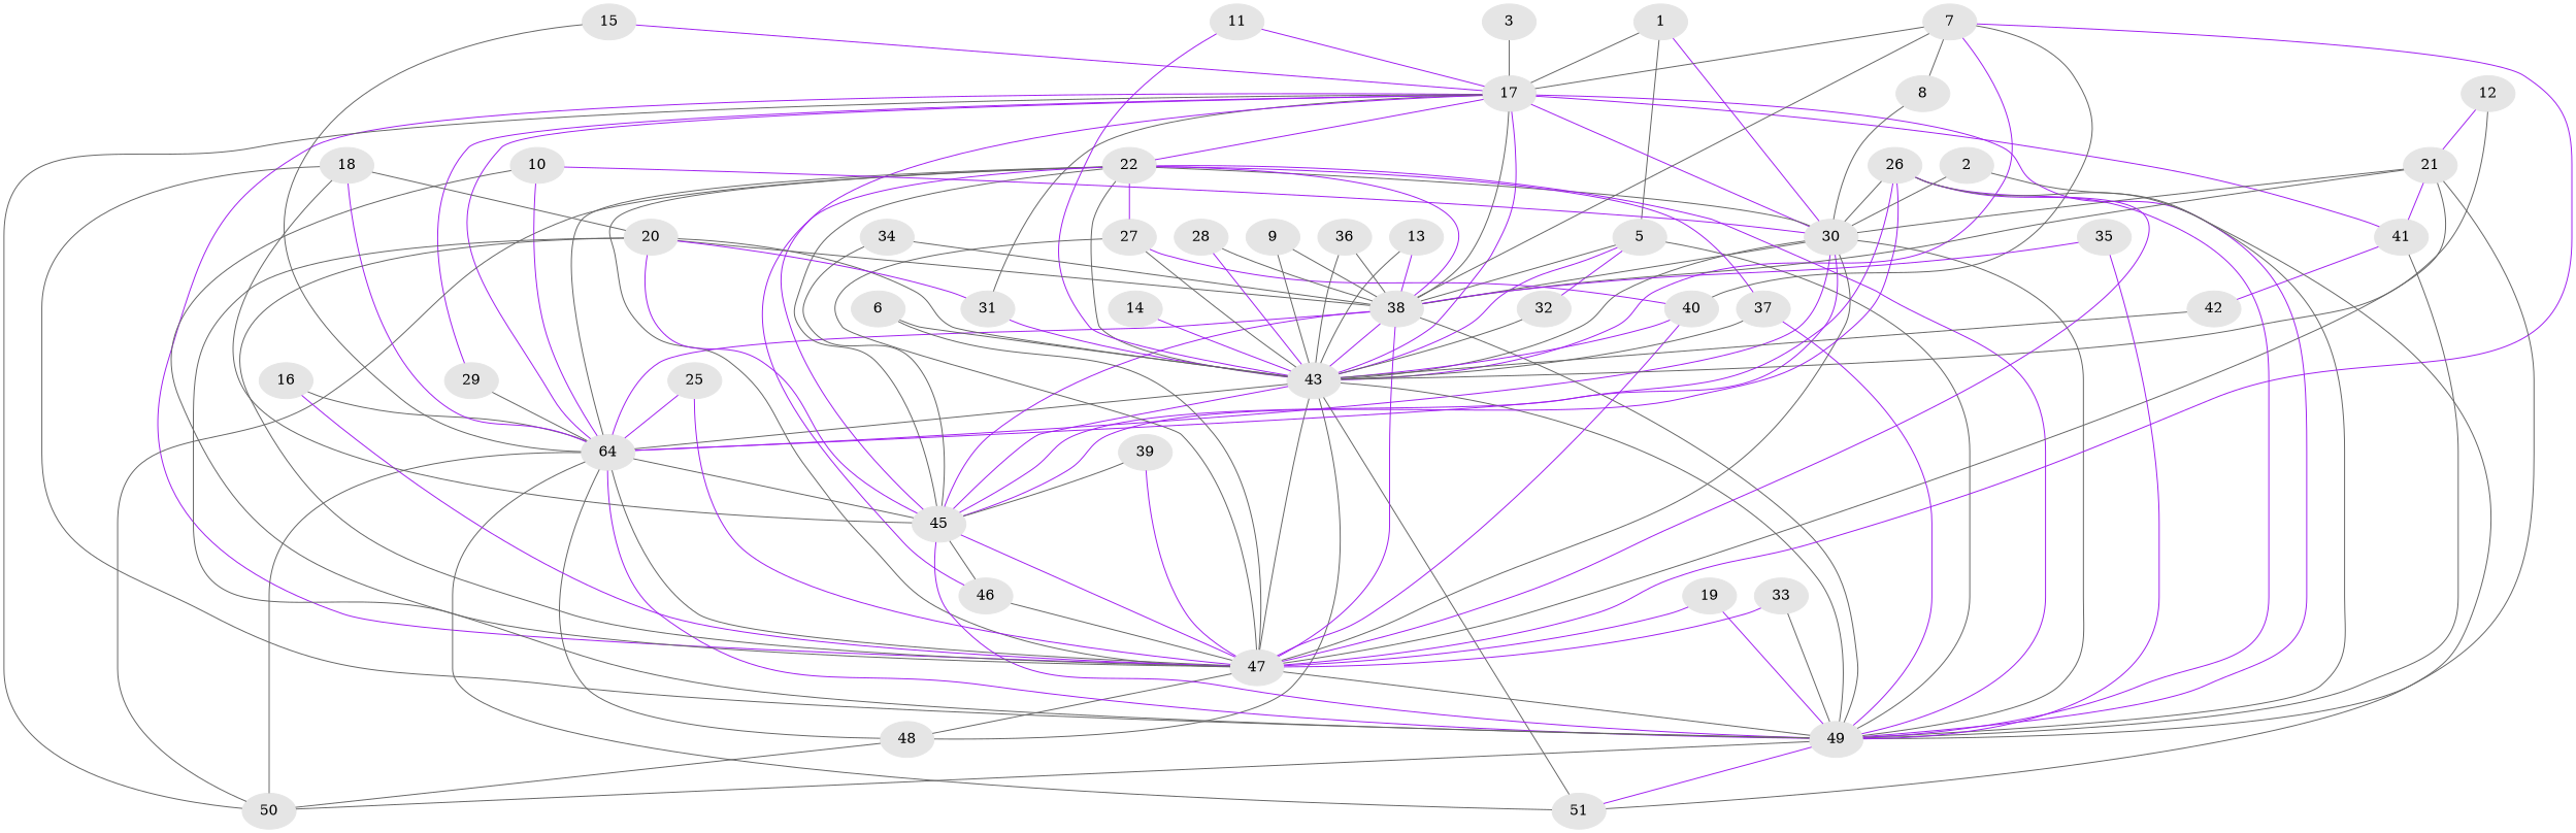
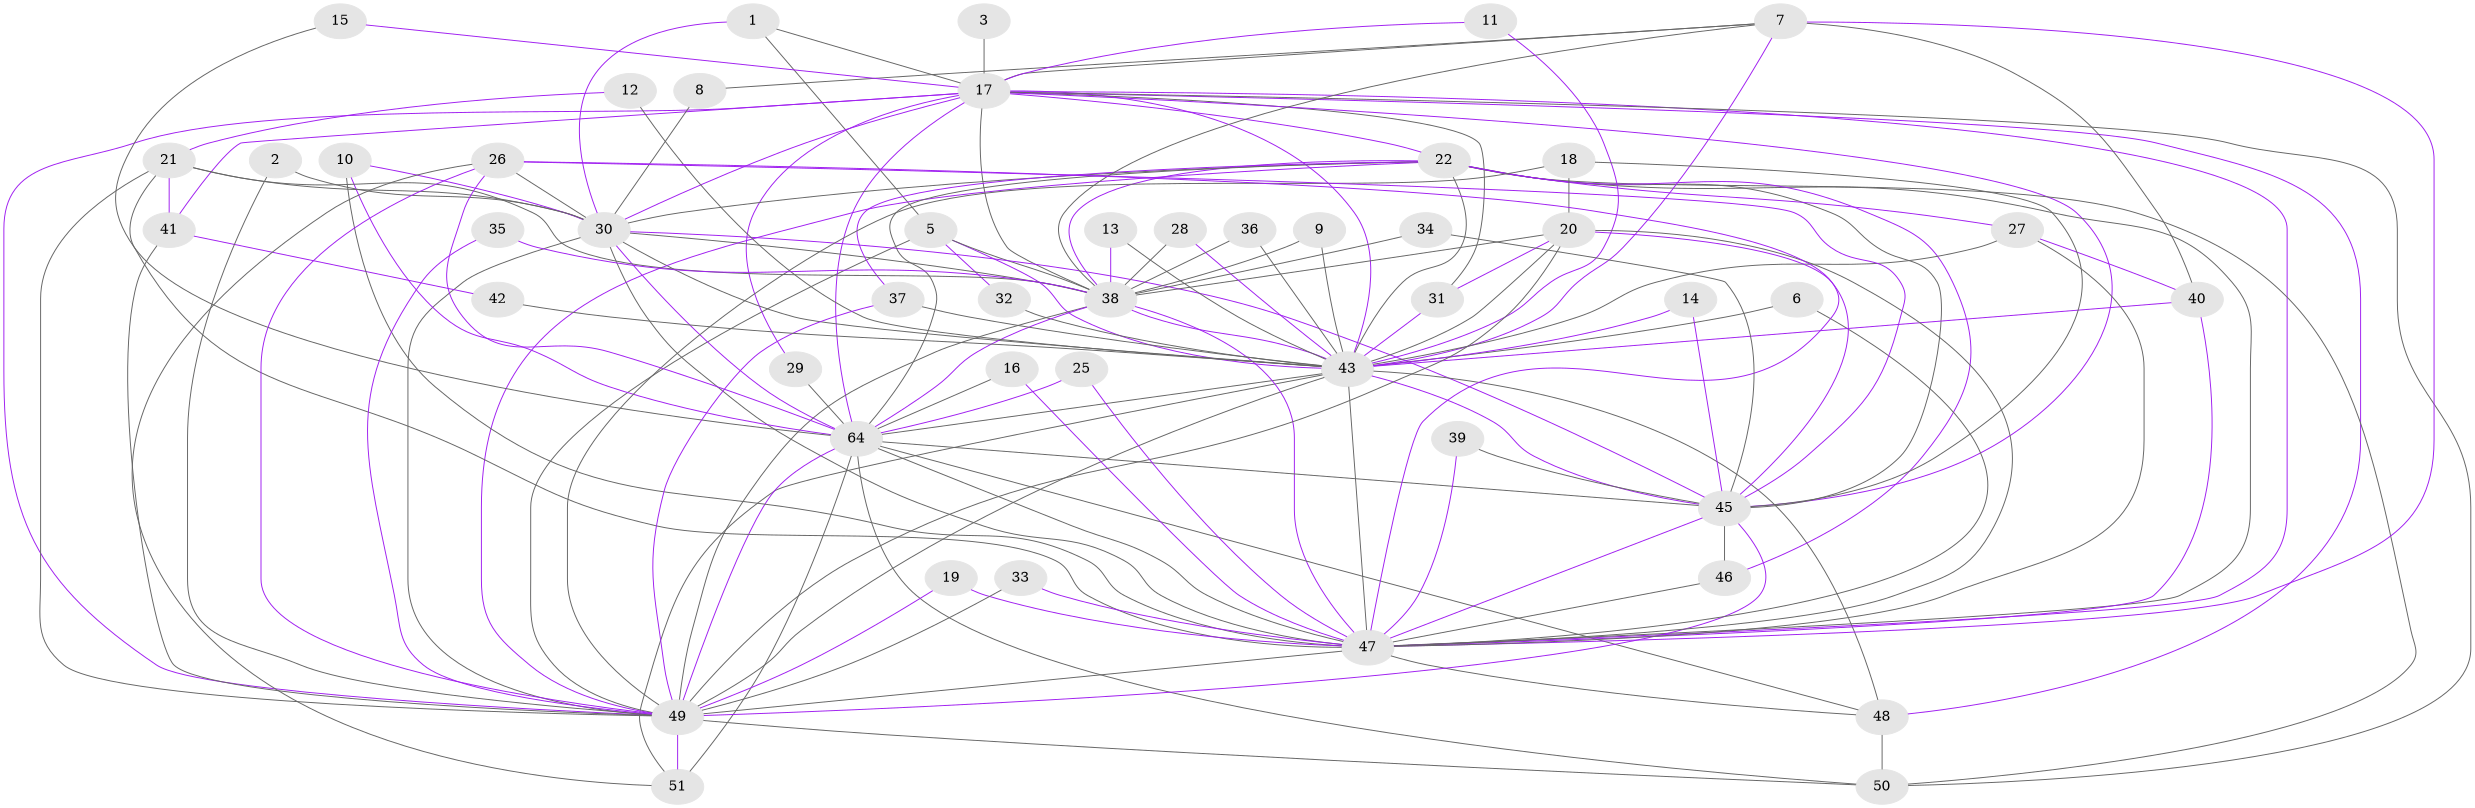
  graph {
    node [color=gray90 style=filled]
    edge [color=gray40 weight=1.0]
    1
    5
    17
    30
    49
    43
    32
    38
    47
    n10 [label=64]
    22
    29
    31
    41
    45
    48
    50
    2
    51
    3
    6
    7
    8
    40
    9
    10
    11
    12
    21
    13
    14
    15
    16
    27
    37
    46
    42
    18
    20
    19
    25
    26
    28
    33
    34
    35
    36
    39
    1 -- 5
    1 -- 17
    1 -- 30 [color=purple]
    5 -- 49
    5 -- 43 [color=purple]
    5 -- 32 [color=purple]
    5 -- 38
    17 -- 30 [color=purple]
    17 -- 49 [color=purple weight=2.0]
    17 -- 43 [color=purple weight=2.0]
    17 -- 38 [weight=2.0]
    17 -- 47 [color=purple]
    17 -- n10 [color=purple]
    17 -- 22 [color=purple]
    17 -- 29 [color=purple]
    17 -- 31
    17 -- 41 [color=purple]
    17 -- 45 [color=purple]
+   17 -- 48 [color=purple]
    17 -- 50
    30 -- 49
    30 -- 43 [weight=2.0]
    30 -- 38
    30 -- 47
    30 -- n10 [color=purple weight=2.0]
    30 -- 45 [color=purple]
    49 -- 50
    49 -- 51 [color=purple]
    43 -- 49 [weight=3.0]
    43 -- 47 [weight=2.0]
    43 -- n10 [weight=2.0]
    43 -- 45 [color=purple weight=2.0]
    43 -- 48
    43 -- 51
    32 -- 43
    38 -- 49
    38 -- 43 [color=purple weight=2.0]
    38 -- 47 [color=purple weight=4.0]
    38 -- n10 [color=purple]
-   38 -- 45 [color=purple]
+   14 -- 45 [color=purple]
    47 -- 49
    47 -- 48
    n10 -- 49 [color=purple weight=2.0]
    n10 -- 47
    n10 -- 45 [weight=2.0]
    n10 -- 48
    n10 -- 50
    n10 -- 51 [weight=2.0]
    22 -- 30 [weight=2.0]
    22 -- 49 [color=purple]
    22 -- 43 [weight=3.0]
    22 -- 38 [color=purple weight=2.0]
    22 -- 47
    22 -- n10
    22 -- 45
    22 -- 50
    22 -- 27 [color=purple]
    22 -- 37 [color=purple]
    22 -- 46 [color=purple]
    29 -- n10
    31 -- 43 [color=purple]
    41 -- 49
    41 -- 42 [color=purple]
    45 -- 49 [color=purple weight=2.0]
    45 -- 47 [color=purple]
    45 -- 46
    48 -- 50
    2 -- 30
    2 -- 49
    3 -- 17
    6 -- 43
    6 -- 47
    7 -- 17
    7 -- 43 [color=purple]
    7 -- 38
    7 -- 47 [color=purple]
    7 -- 8
    7 -- 40
    8 -- 30
    40 -- 43 [color=purple]
    40 -- 47 [color=purple]
    9 -- 43
    9 -- 38
    10 -- 30 [color=purple]
    10 -- 47
    10 -- n10 [color=purple]
    11 -- 17 [color=purple]
    11 -- 43 [color=purple]
    12 -- 43
    12 -- 21 [color=purple]
    21 -- 30
    21 -- 49
    21 -- 38
    21 -- 47
    21 -- 41 [color=purple]
    13 -- 43
    13 -- 38 [color=purple]
    14 -- 43 [color=purple]
    15 -- 17 [color=purple]
    15 -- n10
    16 -- 47 [color=purple]
    16 -- n10
    27 -- 43
    27 -- 47 [weight=2.0]
    27 -- 40 [color=purple]
    37 -- 49 [color=purple]
    37 -- 43
    46 -- 47
    42 -- 43
    18 -- 49
-   18 -- n10 [color=purple]
    18 -- 45
    18 -- 20
    20 -- 49
    20 -- 43
    20 -- 38 [weight=2.0]
    20 -- 47
    20 -- 31 [color=purple]
    20 -- 45 [color=purple]
    19 -- 49 [color=purple]
    19 -- 47 [color=purple]
    25 -- 47 [color=purple]
    25 -- n10 [color=purple]
    26 -- 30
    26 -- 49 [color=purple]
    26 -- 47 [color=purple]
    26 -- n10 [color=purple]
    26 -- 45 [color=purple]
    26 -- 51
    28 -- 43 [color=purple]
    28 -- 38
    33 -- 49
    33 -- 47 [color=purple]
    34 -- 38
    34 -- 45
    35 -- 49 [color=purple]
    35 -- 38 [color=purple]
    36 -- 43
    36 -- 38
    39 -- 47 [color=purple]
    39 -- 45
  }
